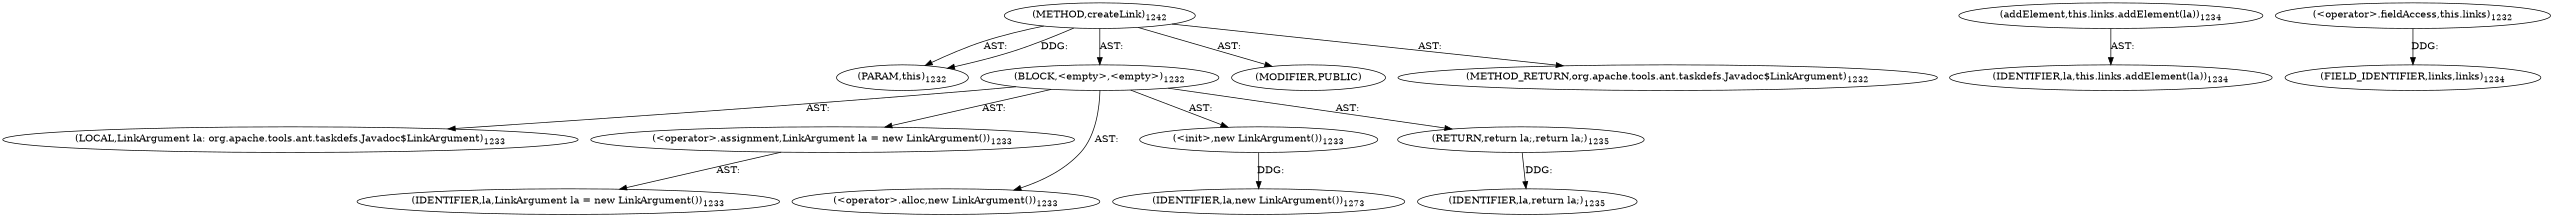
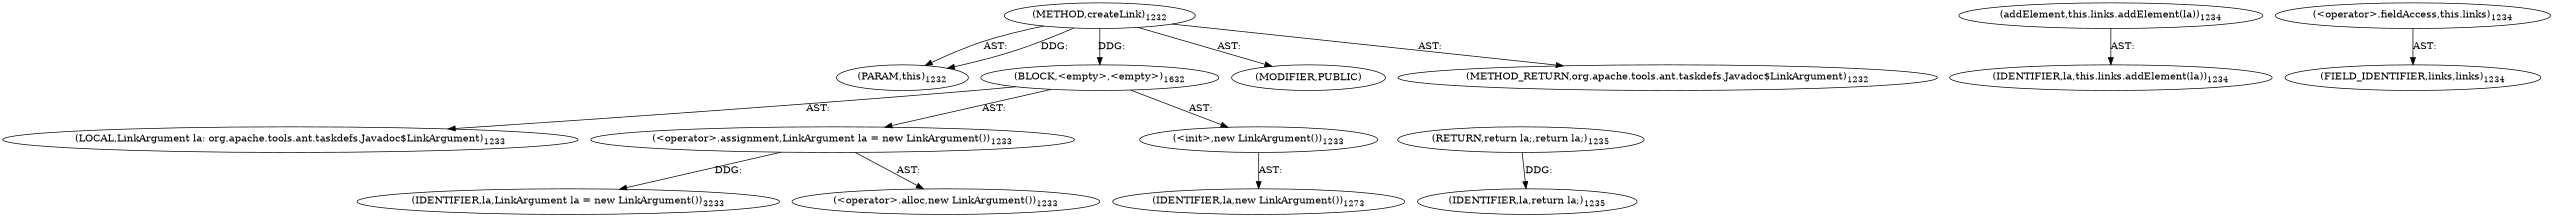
  digraph {
-   n1 [label=<(METHOD,createLink)<SUB>1242</SUB>>]
+   n1 [label=<(METHOD,createLink)<SUB>1232</SUB>>]
    n2 [label=<(PARAM,this)<SUB>1232</SUB>>]
-   n3 [label=<(BLOCK,&lt;empty&gt;,&lt;empty&gt;)<SUB>1232</SUB>>]
+   n3 [label=<(BLOCK,&lt;empty&gt;,&lt;empty&gt;)<SUB>1632</SUB>>]
    n4 [label=<(MODIFIER,PUBLIC)>]
    n5 [label=<(METHOD_RETURN,org.apache.tools.ant.taskdefs.Javadoc$LinkArgument)<SUB>1232</SUB>>]
    n6 [label=<(LOCAL,LinkArgument la: org.apache.tools.ant.taskdefs.Javadoc$LinkArgument)<SUB>1233</SUB>>]
    n7 [label=<(&lt;operator&gt;.assignment,LinkArgument la = new LinkArgument())<SUB>1233</SUB>>]
    n8 [label=<(&lt;init&gt;,new LinkArgument())<SUB>1233</SUB>>]
    n9 [label=<(RETURN,return la;,return la;)<SUB>1235</SUB>>]
-   n10 [label=<(IDENTIFIER,la,LinkArgument la = new LinkArgument())<SUB>1233</SUB>>]
+   n10 [label=<(IDENTIFIER,la,LinkArgument la = new LinkArgument())<SUB>3233</SUB>>]
    n11 [label=<(&lt;operator&gt;.alloc,new LinkArgument())<SUB>1233</SUB>>]
    n12 [label=<(IDENTIFIER,la,new LinkArgument())<SUB>1273</SUB>>]
    n13 [label=<(addElement,this.links.addElement(la))<SUB>1234</SUB>>]
    n14 [label=<(IDENTIFIER,la,this.links.addElement(la))<SUB>1234</SUB>>]
    n15 [label=<(IDENTIFIER,la,return la;)<SUB>1235</SUB>>]
-   n16 [label=<(&lt;operator&gt;.fieldAccess,this.links)<SUB>1232</SUB>>]
+   n16 [label=<(&lt;operator&gt;.fieldAccess,this.links)<SUB>1234</SUB>>]
    n17 [label=<(FIELD_IDENTIFIER,links,links)<SUB>1234</SUB>>]
    n1 -> n2 [label="AST: "]
    n1 -> n2 [label="DDG: "]
-   n1 -> n3 [label="AST: "]
+   n1 -> n3 [label="DDG: "]
    n1 -> n4 [label="AST: "]
    n1 -> n5 [label="AST: "]
    n3 -> n6 [label="AST: "]
    n3 -> n7 [label="AST: "]
    n3 -> n8 [label="AST: "]
-   n3 -> n9 [label="AST: "]
-   n7 -> n10 [label="AST: "]
-   n3 -> n11 [label="AST: "]
-   n8 -> n12 [label="DDG: "]
+   n7 -> n10 [label="DDG: "]
+   n7 -> n11 [label="AST: "]
+   n8 -> n12 [label="AST: "]
    n9 -> n15 [label="DDG: "]
    n13 -> n14 [label="AST: "]
-   n16 -> n17 [label="DDG: "]
+   n16 -> n17 [label="AST: "]
  }
